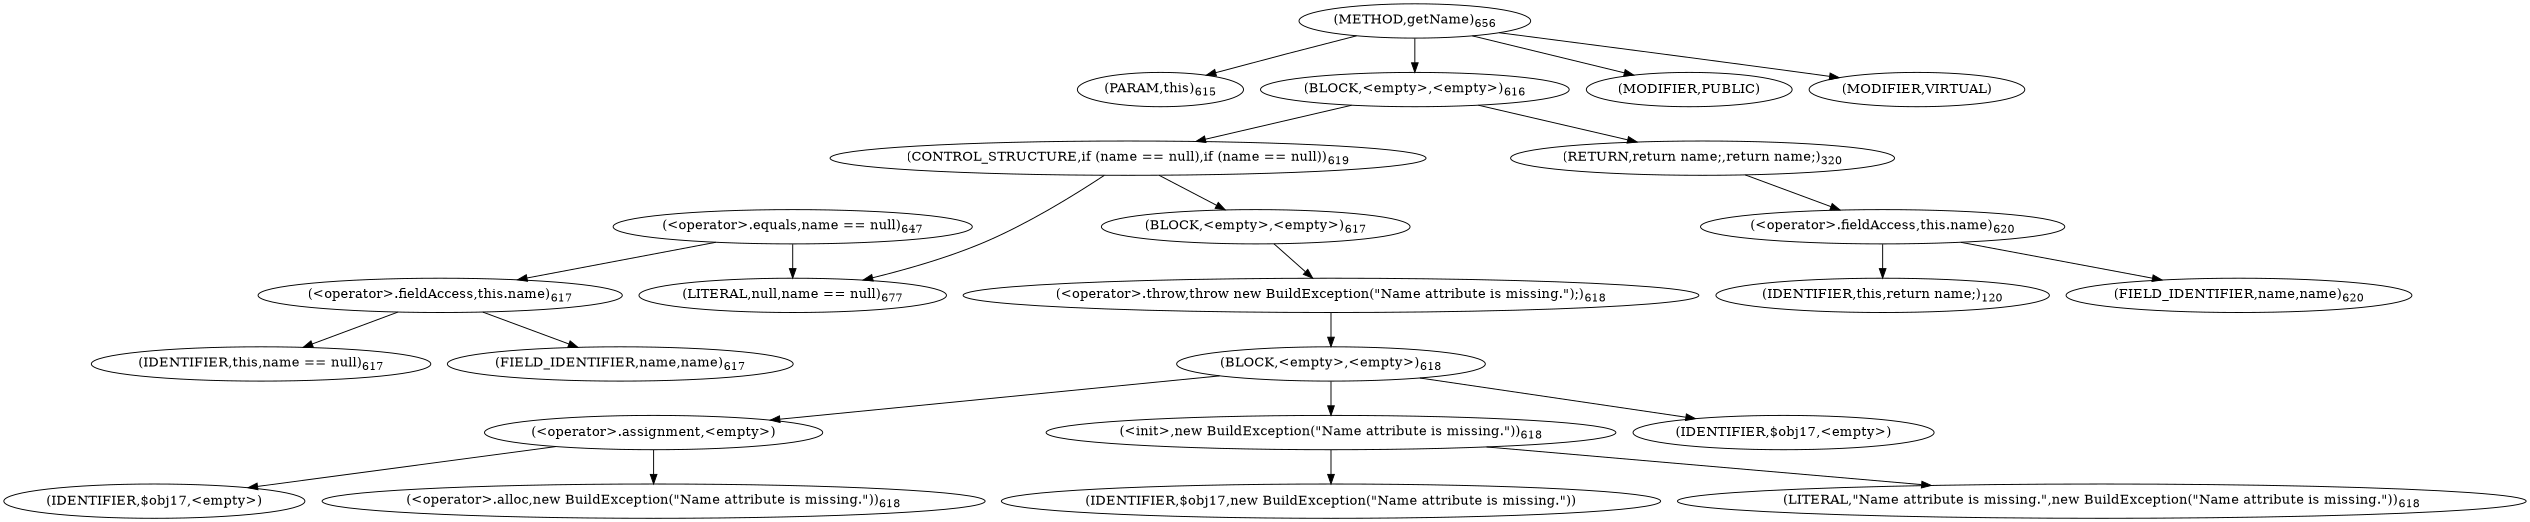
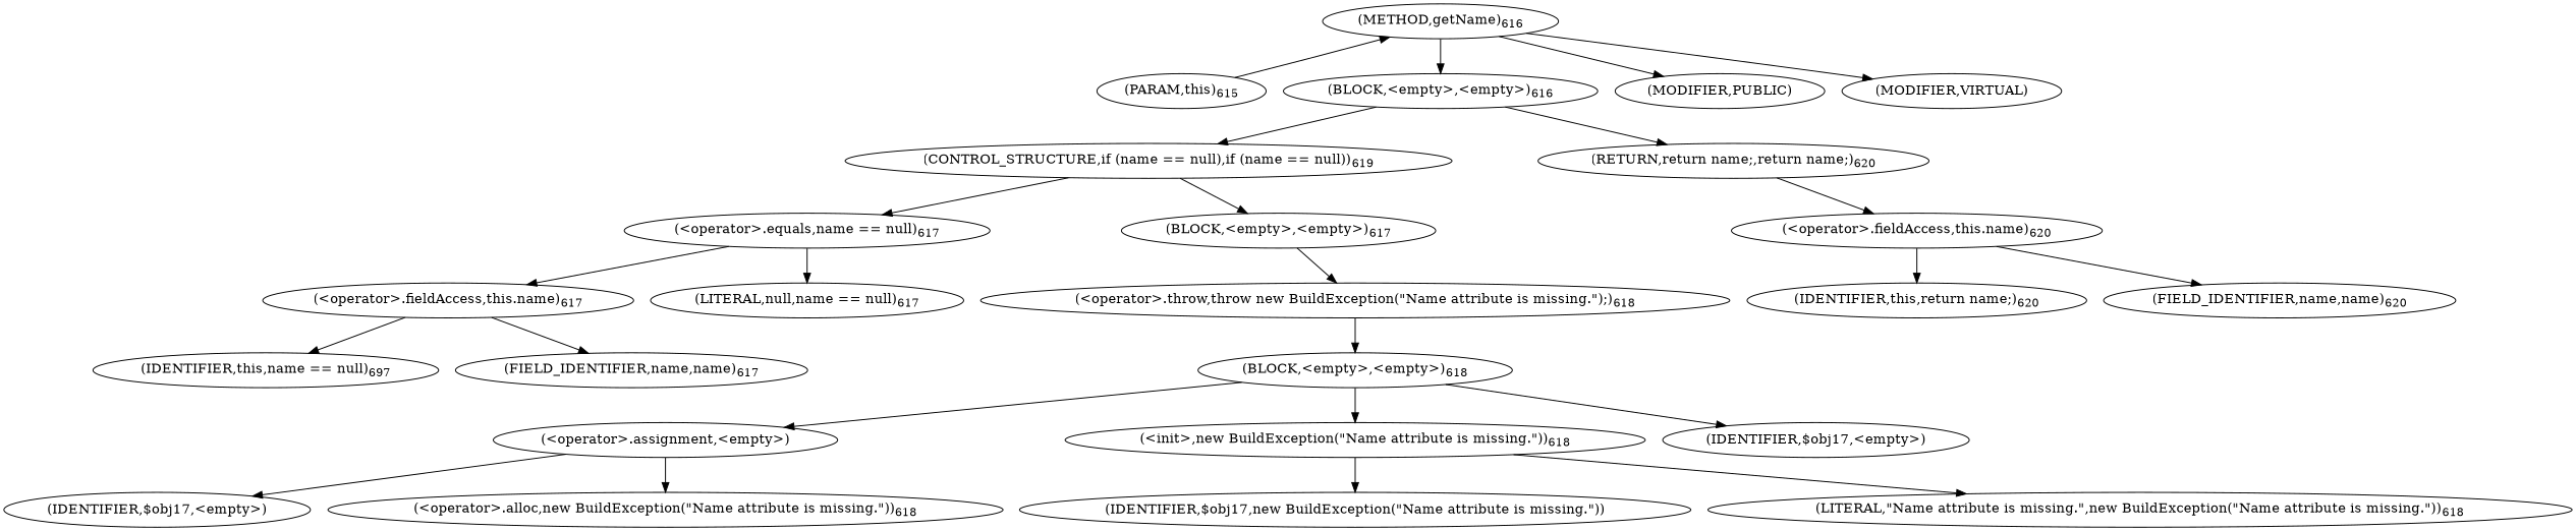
  digraph {
-   n1 [label=<(METHOD,getName)<SUB>656</SUB>>]
+   n1 [label=<(METHOD,getName)<SUB>616</SUB>>]
    n2 [label=<(PARAM,this)<SUB>615</SUB>>]
    n3 [label=<(BLOCK,&lt;empty&gt;,&lt;empty&gt;)<SUB>616</SUB>>]
    n4 [label=<(MODIFIER,PUBLIC)>]
    n5 [label=<(MODIFIER,VIRTUAL)>]
    n6 [label=<(CONTROL_STRUCTURE,if (name == null),if (name == null))<SUB>619</SUB>>]
-   n7 [label=<(RETURN,return name;,return name;)<SUB>320</SUB>>]
-   n8 [label=<(&lt;operator&gt;.equals,name == null)<SUB>647</SUB>>]
+   n7 [label=<(RETURN,return name;,return name;)<SUB>620</SUB>>]
+   n8 [label=<(&lt;operator&gt;.equals,name == null)<SUB>617</SUB>>]
    n9 [label=<(BLOCK,&lt;empty&gt;,&lt;empty&gt;)<SUB>617</SUB>>]
    n10 [label=<(&lt;operator&gt;.fieldAccess,this.name)<SUB>620</SUB>>]
    n11 [label=<(&lt;operator&gt;.fieldAccess,this.name)<SUB>617</SUB>>]
-   n12 [label=<(LITERAL,null,name == null)<SUB>677</SUB>>]
+   n12 [label=<(LITERAL,null,name == null)<SUB>617</SUB>>]
    n13 [label=<(&lt;operator&gt;.throw,throw new BuildException(&quot;Name attribute is missing.&quot;);)<SUB>618</SUB>>]
-   n14 [label=<(IDENTIFIER,this,name == null)<SUB>617</SUB>>]
+   n14 [label=<(IDENTIFIER,this,name == null)<SUB>697</SUB>>]
    n15 [label=<(FIELD_IDENTIFIER,name,name)<SUB>617</SUB>>]
    n16 [label=<(BLOCK,&lt;empty&gt;,&lt;empty&gt;)<SUB>618</SUB>>]
    n17 [label=<(&lt;operator&gt;.assignment,&lt;empty&gt;)>]
    n18 [label=<(&lt;init&gt;,new BuildException(&quot;Name attribute is missing.&quot;))<SUB>618</SUB>>]
    n19 [label=<(IDENTIFIER,$obj17,&lt;empty&gt;)>]
    n20 [label=<(IDENTIFIER,$obj17,&lt;empty&gt;)>]
    n21 [label=<(&lt;operator&gt;.alloc,new BuildException(&quot;Name attribute is missing.&quot;))<SUB>618</SUB>>]
    n22 [label=<(IDENTIFIER,$obj17,new BuildException(&quot;Name attribute is missing.&quot;))>]
    n23 [label=<(LITERAL,&quot;Name attribute is missing.&quot;,new BuildException(&quot;Name attribute is missing.&quot;))<SUB>618</SUB>>]
-   n24 [label=<(IDENTIFIER,this,return name;)<SUB>120</SUB>>]
+   n24 [label=<(IDENTIFIER,this,return name;)<SUB>620</SUB>>]
    n25 [label=<(FIELD_IDENTIFIER,name,name)<SUB>620</SUB>>]
-   n1 -> n2
+   n2 -> n1
    n1 -> n3
    n1 -> n4
    n1 -> n5
    n3 -> n6
    n3 -> n7
-   n6 -> n12
+   n6 -> n8
    n6 -> n9
    n7 -> n10
    n8 -> n11
    n8 -> n12
    n9 -> n13
    n10 -> n24
    n10 -> n25
    n11 -> n14
    n11 -> n15
    n13 -> n16
    n16 -> n17
    n16 -> n18
    n16 -> n19
    n17 -> n20
    n17 -> n21
    n18 -> n22
    n18 -> n23
  }
